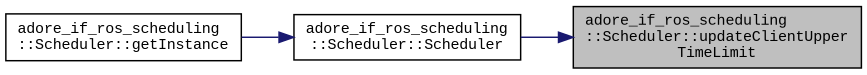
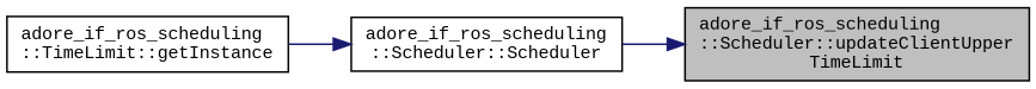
  digraph {
    rankdir=RL
    fontname="Liberation Mono"
    node [color=black fillcolor=white fontname="Liberation Mono" fontsize=10 shape=record style=filled]
    edge [color=midnightblue dir=back fontname="Liberation Mono" fontsize=10 labelfontname=Helvetica labelfontsize=10 style=solid]
    n1 [fillcolor=grey75 fontcolor=black height=0.2 label="adore_if_ros_scheduling\l::Scheduler::updateClientUpper\lTimeLimit" width=0.4]
    n2 [height=0.2 label="adore_if_ros_scheduling\l::Scheduler::Scheduler" width=0.4]
-   n3 [height=0.2 label="adore_if_ros_scheduling\l::Scheduler::getInstance" width=0.4]
+   n3 [height=0.2 label="adore_if_ros_scheduling\l::TimeLimit::getInstance" width=0.4]
    n1 -> n2
    n2 -> n3
  }
